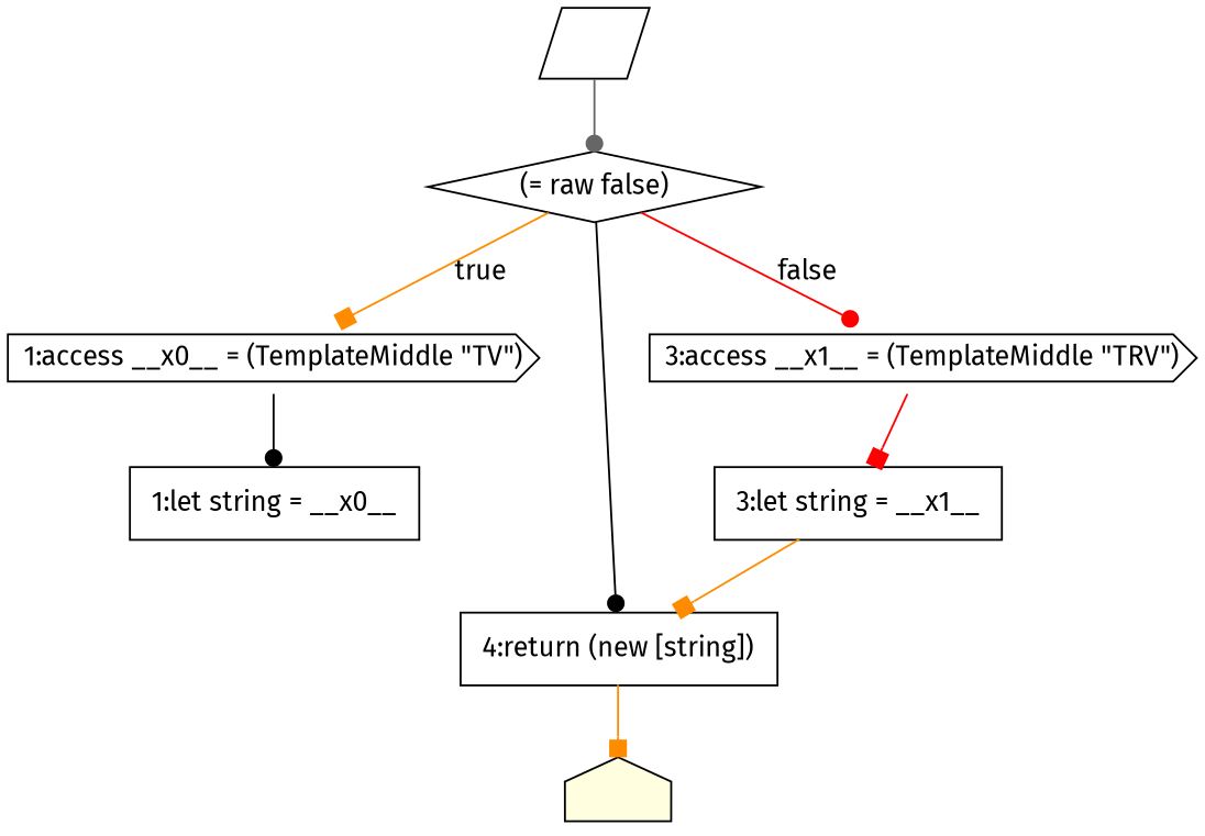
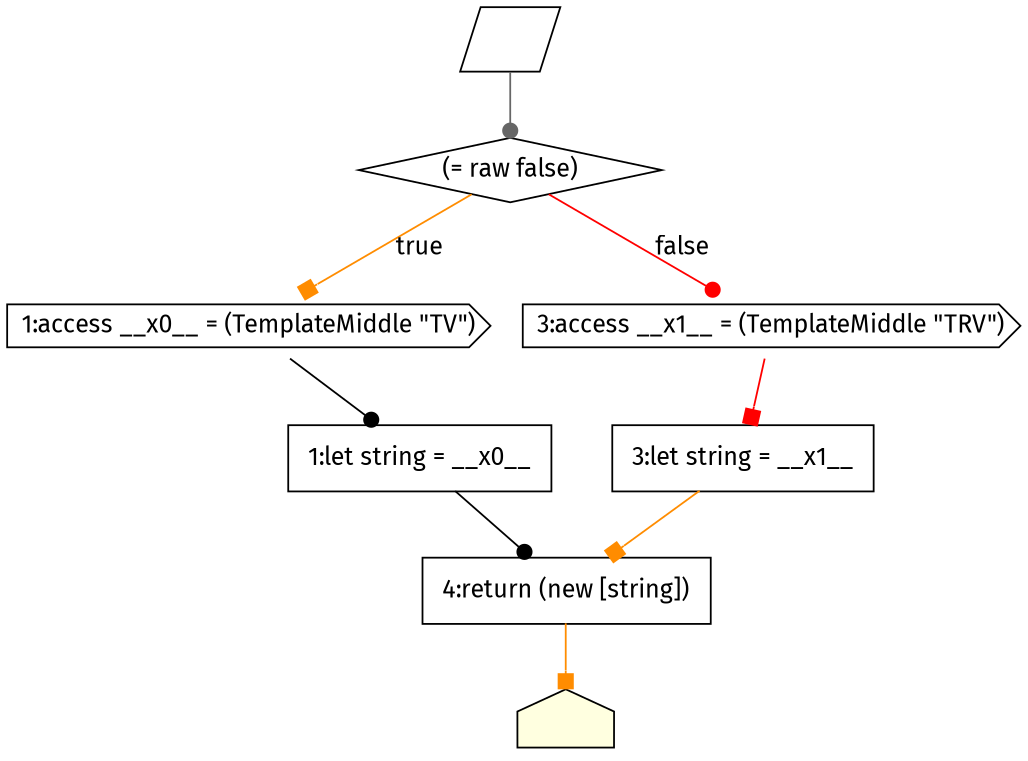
  digraph {
    fontname="Fira Sans"
    node [color=black fillcolor=white fontname="Fira Sans" shape=none style=filled]
    edge [arrowhead=dot color=darkorange fontname="Fira Sans"]
    n1 [label=<<font color="black">1:access __x0__ = (TemplateMiddle &quot;TV&quot;)</font>> shape=cds]
    n2 [label=<<font color="black">     <table border="0" cellborder="1" cellspacing="0" cellpadding="10">       <tr><td align="left">1:let string = __x0__</td></tr>     </table>   </font>> margin=0]
    n3 [label=<<font color="black">     <table border="0" cellborder="1" cellspacing="0" cellpadding="10">       <tr><td align="left">4:return (new [string])</td></tr>     </table>   </font>> margin=0]
    n4 [fillcolor=lightyellow label=" " shape=house]
    n5 [label=<<font color="black">(= raw false)</font>> shape=diamond]
    n6 [label=<<font color="black">3:access __x1__ = (TemplateMiddle &quot;TRV&quot;)</font>> shape=cds]
    n7 [label=<<font color="black">     <table border="0" cellborder="1" cellspacing="0" cellpadding="10">       <tr><td align="left">3:let string = __x1__</td></tr>     </table>   </font>> margin=0]
    n8 [label=" " shape=parallelogram]
    n1 -> n2 [color=black]
-   n5 -> n3 [color=black]
+   n2 -> n3 [color=black]
    n3 -> n4 [arrowhead=box]
    n5 -> n1 [arrowhead=box label=<<font color="black">true</font>>]
    n5 -> n6 [color=red label=<<font color="black">false</font>>]
    n6 -> n7 [arrowhead=box color=red]
    n7 -> n3 [arrowhead=box]
    n8 -> n5 [color=gray40]
  }
